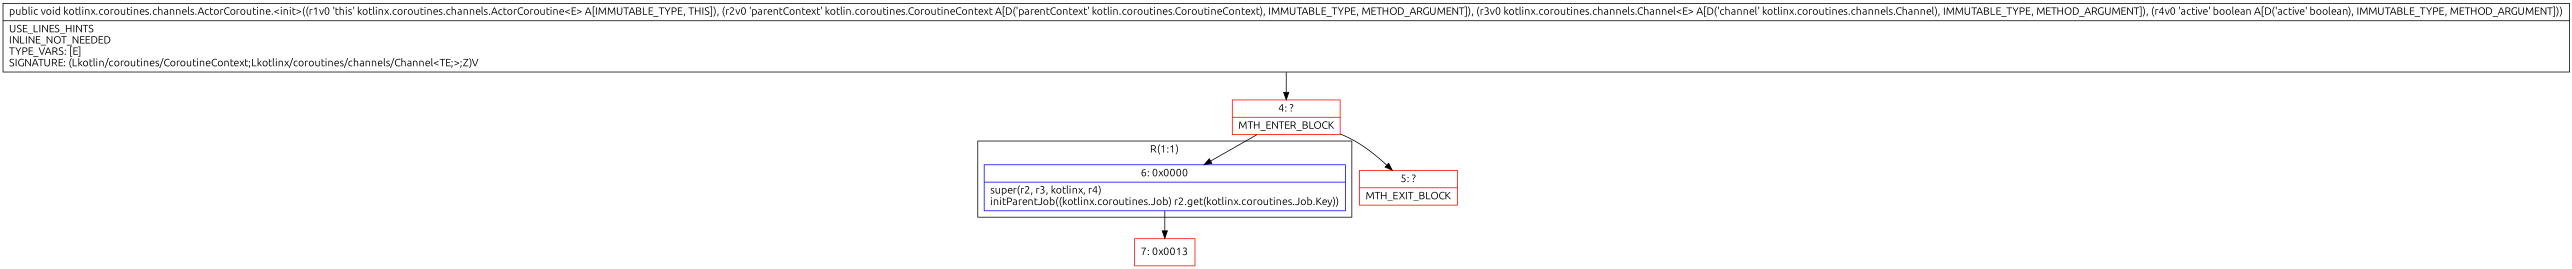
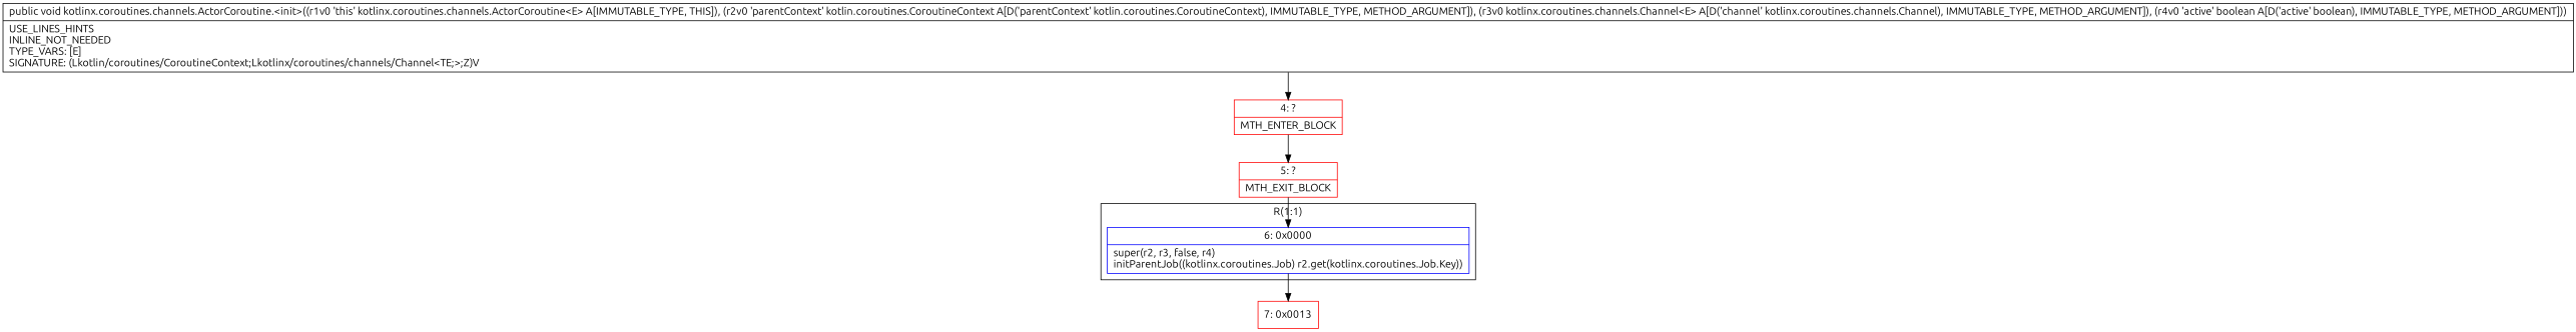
  digraph {
    fontname=Ubuntu
    node [color=red fontname=Ubuntu shape=record]
    edge [fontname=Ubuntu]
-   n1 [color=blue label="{6\:\ 0x0000|super(r2, r3, kotlinx, r4)\linitParentJob((kotlinx.coroutines.Job) r2.get(kotlinx.coroutines.Job.Key))\l}"]
+   n1 [color=blue label="{6\:\ 0x0000|super(r2, r3, false, r4)\linitParentJob((kotlinx.coroutines.Job) r2.get(kotlinx.coroutines.Job.Key))\l}"]
    n2 [label="{7\:\ 0x0013}"]
    n3 [label="{4\:\ ?|MTH_ENTER_BLOCK\l}"]
    n4 [label="{5\:\ ?|MTH_EXIT_BLOCK\l}"]
    n5 [label="{public void kotlinx.coroutines.channels.ActorCoroutine.\<init\>((r1v0 'this' kotlinx.coroutines.channels.ActorCoroutine\<E\> A[IMMUTABLE_TYPE, THIS]), (r2v0 'parentContext' kotlin.coroutines.CoroutineContext A[D('parentContext' kotlin.coroutines.CoroutineContext), IMMUTABLE_TYPE, METHOD_ARGUMENT]), (r3v0 kotlinx.coroutines.channels.Channel\<E\> A[D('channel' kotlinx.coroutines.channels.Channel), IMMUTABLE_TYPE, METHOD_ARGUMENT]), (r4v0 'active' boolean A[D('active' boolean), IMMUTABLE_TYPE, METHOD_ARGUMENT]))  | USE_LINES_HINTS\lINLINE_NOT_NEEDED\lTYPE_VARS: [E]\lSIGNATURE: (Lkotlin\/coroutines\/CoroutineContext;Lkotlinx\/coroutines\/channels\/Channel\<TE;\>;Z)V\l}" color=""]
    subgraph cluster_1 {
      label="R(1:1)"
      n1
    }
    n1 -> n2
-   n3 -> n1
+   n4 -> n1
    n3 -> n4
    n5 -> n3
  }
